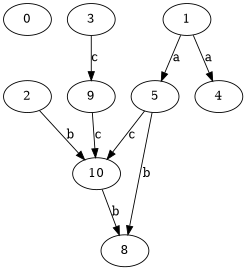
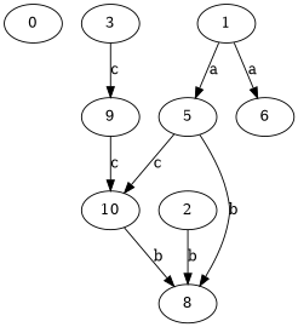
  strict digraph {
    0
    5
    8
    10
    1
-   6 [label=4]
+   6
    2
    9
    3
    5 -> 8 [label=b]
    5 -> 10 [label=c]
    10 -> 8 [label=b]
    1 -> 5 [label=a]
    1 -> 6 [label=a]
-   2 -> 10 [label=b]
+   2 -> 8 [label=b]
    9 -> 10 [label=c]
    3 -> 9 [label=c]
  }
